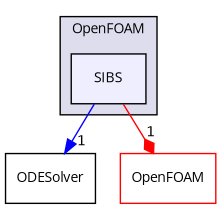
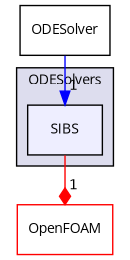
  digraph {
    compound=true
    fontname="Open Sans"
    node [fontname="Open Sans" fontsize=10 shape=box]
    edge [fontname="Open Sans" headlabel=1 labeldistance=1.5 labelfontname=Helvetica labelfontsize=10]
    n1 [fillcolor="#eeeeff" label=SIBS pencolor=black style=filled]
    n2 [label=ODESolver]
    n3 [color=red label=OpenFOAM]
    subgraph cluster_1 {
      bgcolor="#ddddee"
      fontsize=10
-     label=OpenFOAM
+     label=ODESolvers
      pencolor=black
      n1
    }
-   n1 -> n2 [arrowhead=normal color=blue]
+   n2 -> n1 [arrowhead=normal color=blue]
    n1 -> n3 [arrowhead=diamond color=red]
  }
